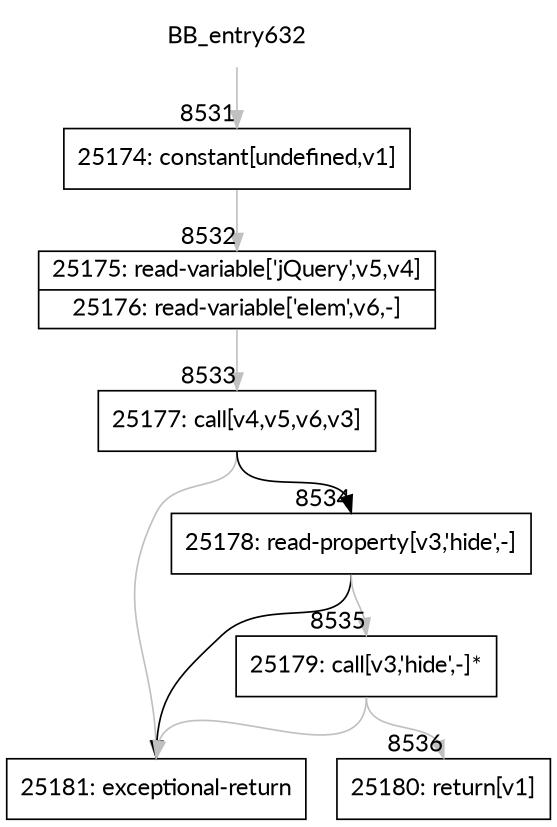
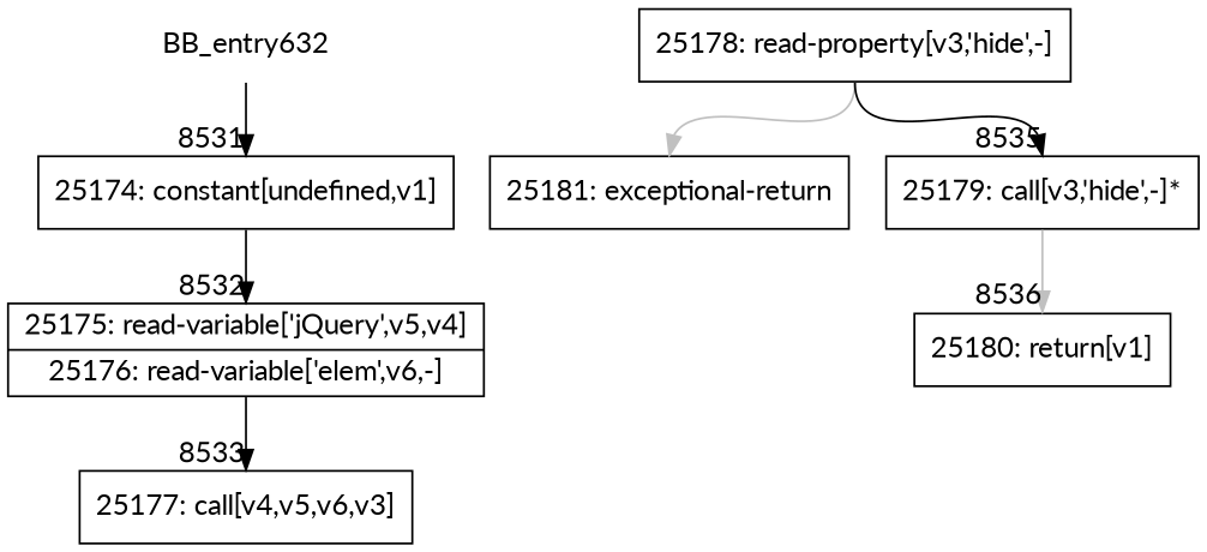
  digraph {
    fontname=Lato
    rankdir=TD
    node [fontname=Lato shape=record]
    edge [fontname=Lato headport=n tailport=s]
    n1 [label=BB_entry632 shape=none]
    n2 [label="{25174: constant[undefined,v1]}"]
    n3 [label="{25175: read-variable['jQuery',v5,v4]|25176: read-variable['elem',v6,-]}"]
    n4 [label="{25177: call[v4,v5,v6,v3]}"]
    n5 [label="{25181: exceptional-return}"]
    n6 [label="{25178: read-property[v3,'hide',-]}"]
    n7 [label="{25179: call[v3,'hide',-]*}"]
    n8 [label="{25180: return[v1]}"]
-   n1 -> n2 [headlabel="    8531" color=gray]
-   n2 -> n3 [headlabel="      8532" color=gray]
-   n3 -> n4 [headlabel="      8533" color=gray]
-   n4 -> n5 [color=gray]
-   n4 -> n6 [headlabel="      8534"]
-   n6 -> n5 [color=black]
-   n6 -> n7 [headlabel="      8535" color=gray]
-   n7 -> n5 [color=gray]
+   n1 -> n2 [headlabel="    8531"]
+   n2 -> n3 [headlabel="      8532"]
+   n3 -> n4 [headlabel="      8533"]
+   n6 -> n5 [color=gray]
+   n6 -> n7 [headlabel="      8535"]
    n7 -> n8 [color=gray headlabel="      8536"]
  }
